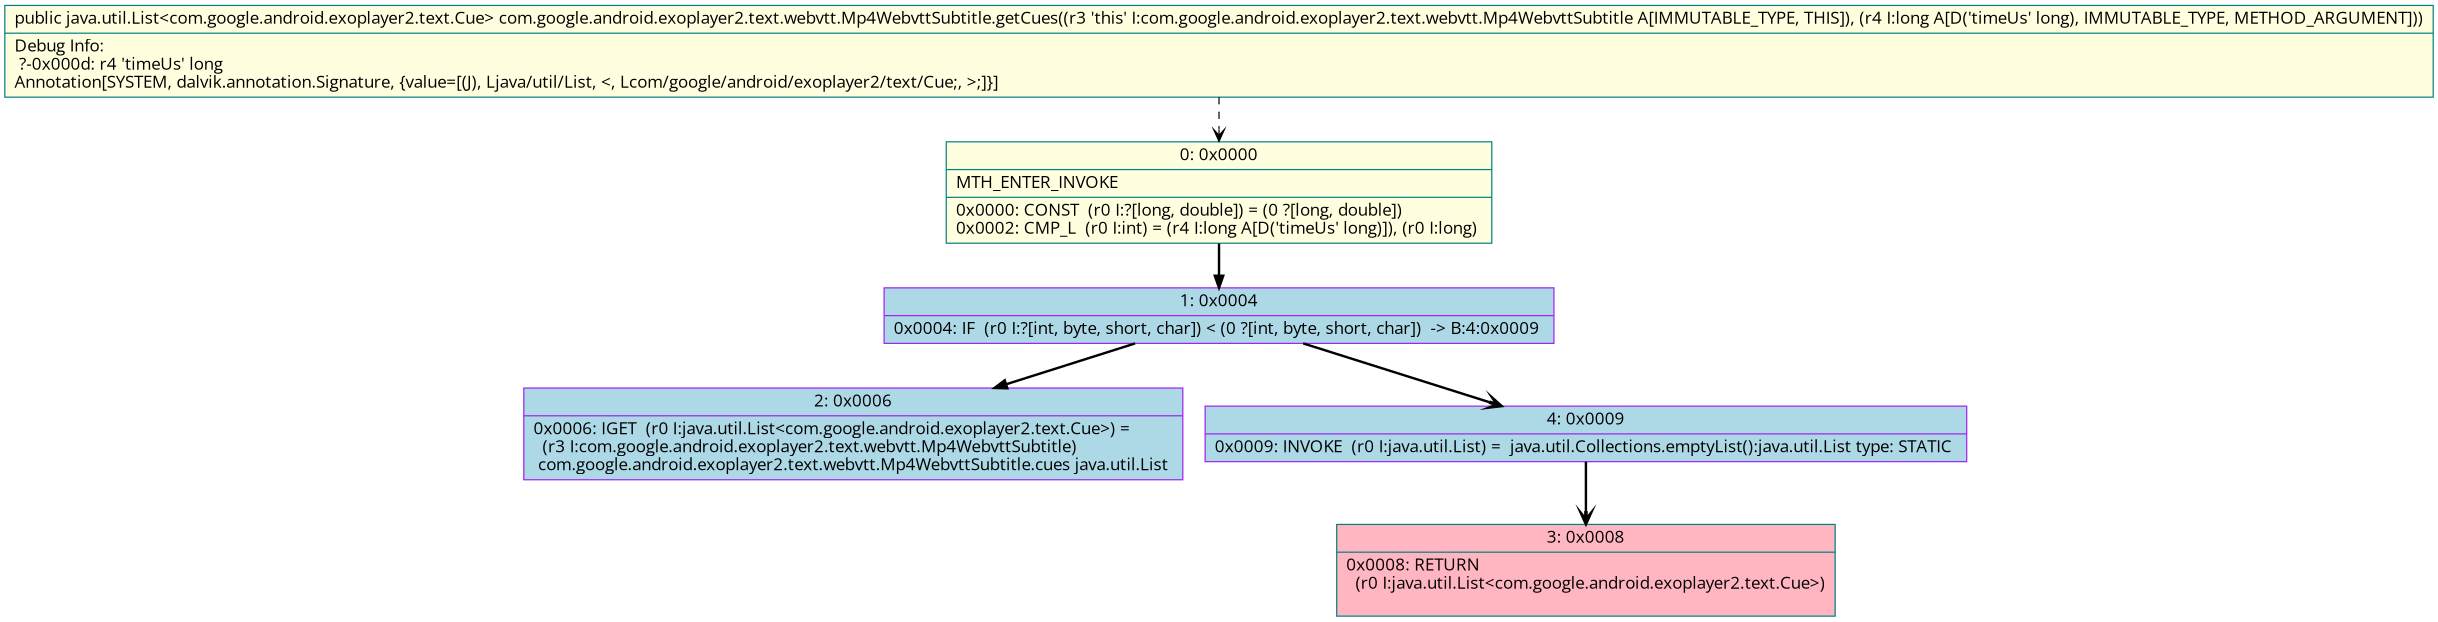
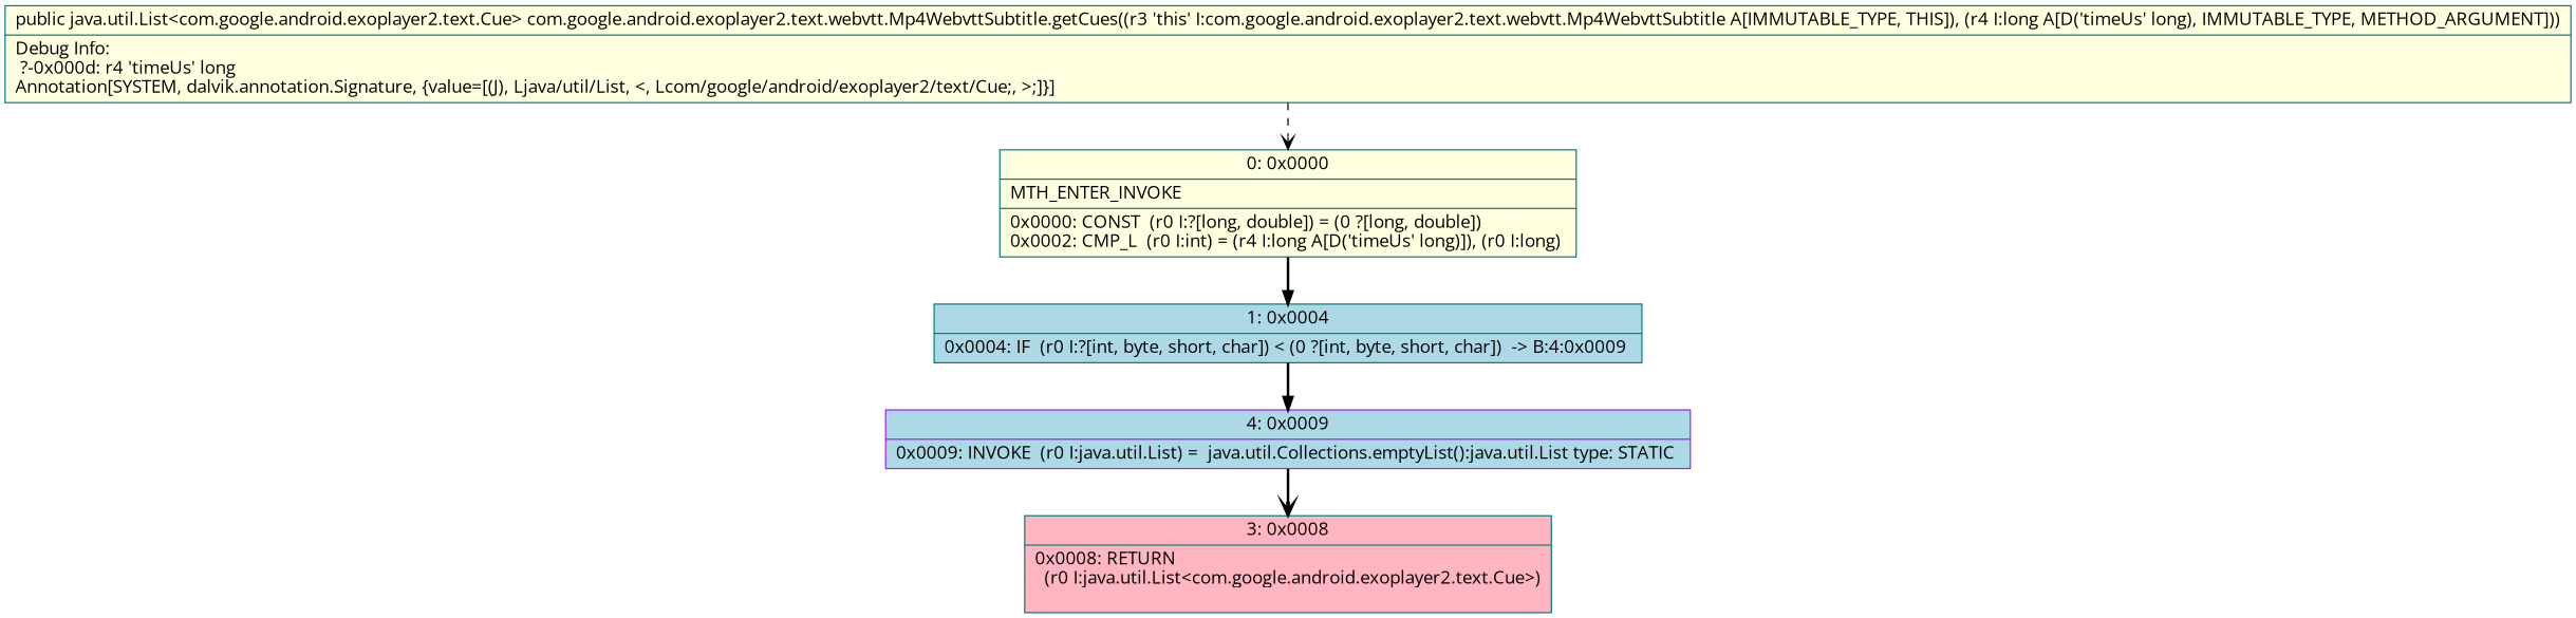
  digraph {
    fontname="Open Sans"
    node [color=teal fillcolor=lightblue fontname="Open Sans" shape=record style=filled]
    edge [arrowhead=vee fontname="Open Sans" style=bold]
    n1 [fillcolor=lightyellow label="{0\:\ 0x0000|MTH_ENTER_INVOKE\l|0x0000: CONST  (r0 I:?[long, double]) = (0 ?[long, double]) \l0x0002: CMP_L  (r0 I:int) = (r4 I:long A[D('timeUs' long)]), (r0 I:long) \l}"]
-   n2 [color=purple label="{1\:\ 0x0004|0x0004: IF  (r0 I:?[int, byte, short, char]) \< (0 ?[int, byte, short, char])  \-\> B:4:0x0009 \l}"]
-   n3 [color=purple label="{2\:\ 0x0006|0x0006: IGET  (r0 I:java.util.List\<com.google.android.exoplayer2.text.Cue\>) = \l  (r3 I:com.google.android.exoplayer2.text.webvtt.Mp4WebvttSubtitle)\l com.google.android.exoplayer2.text.webvtt.Mp4WebvttSubtitle.cues java.util.List \l}"]
+   n2 [label="{1\:\ 0x0004|0x0004: IF  (r0 I:?[int, byte, short, char]) \< (0 ?[int, byte, short, char])  \-\> B:4:0x0009 \l}"]
    n4 [color=purple label="{4\:\ 0x0009|0x0009: INVOKE  (r0 I:java.util.List) =  java.util.Collections.emptyList():java.util.List type: STATIC \l}"]
    n5 [fillcolor=lightpink label="{3\:\ 0x0008|0x0008: RETURN  \l  (r0 I:java.util.List\<com.google.android.exoplayer2.text.Cue\>)\l \l}"]
    n6 [fillcolor=lightyellow label="{public java.util.List\<com.google.android.exoplayer2.text.Cue\> com.google.android.exoplayer2.text.webvtt.Mp4WebvttSubtitle.getCues((r3 'this' I:com.google.android.exoplayer2.text.webvtt.Mp4WebvttSubtitle A[IMMUTABLE_TYPE, THIS]), (r4 I:long A[D('timeUs' long), IMMUTABLE_TYPE, METHOD_ARGUMENT]))  | Debug Info:\l  ?\-0x000d: r4 'timeUs' long\lAnnotation[SYSTEM, dalvik.annotation.Signature, \{value=[(J), Ljava\/util\/List, \<, Lcom\/google\/android\/exoplayer2\/text\/Cue;, \>;]\}]\l}"]
    n1 -> n2 [arrowhead=normal]
-   n2 -> n3 [arrowhead=normal]
-   n2 -> n4
+   n2 -> n4 [arrowhead=normal]
    n4 -> n5
    n6 -> n1 [style=dashed]
  }
